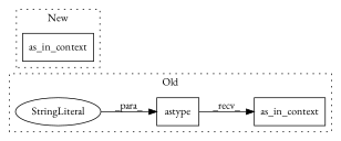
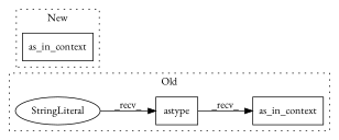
  digraph {
    rankdir=LR
    fontname="EB Garamond"
    node [a=32 l="14,1" shape=box fontname="EB Garamond"]
    edge [fontname="EB Garamond"]
    n1 [l="7,1" label=astype s="5217,5231"]
    n2 [label=as_in_context s="5233,5250"]
    n3 [a=45 l=7 label=StringLiteral s=5224 shape=ellipse]
    n4 [label=as_in_context s="5306,5323"]
    subgraph cluster_1 {
      label=Old
      style=dotted
      n1
      n2
      n3
    }
    subgraph cluster_2 {
      label=New
      style=dotted
      n4
    }
    n1 -> n2 [label=_recv_]
-   n3 -> n1 [label=_para_]
+   n3 -> n1 [label=_recv_]
  }
